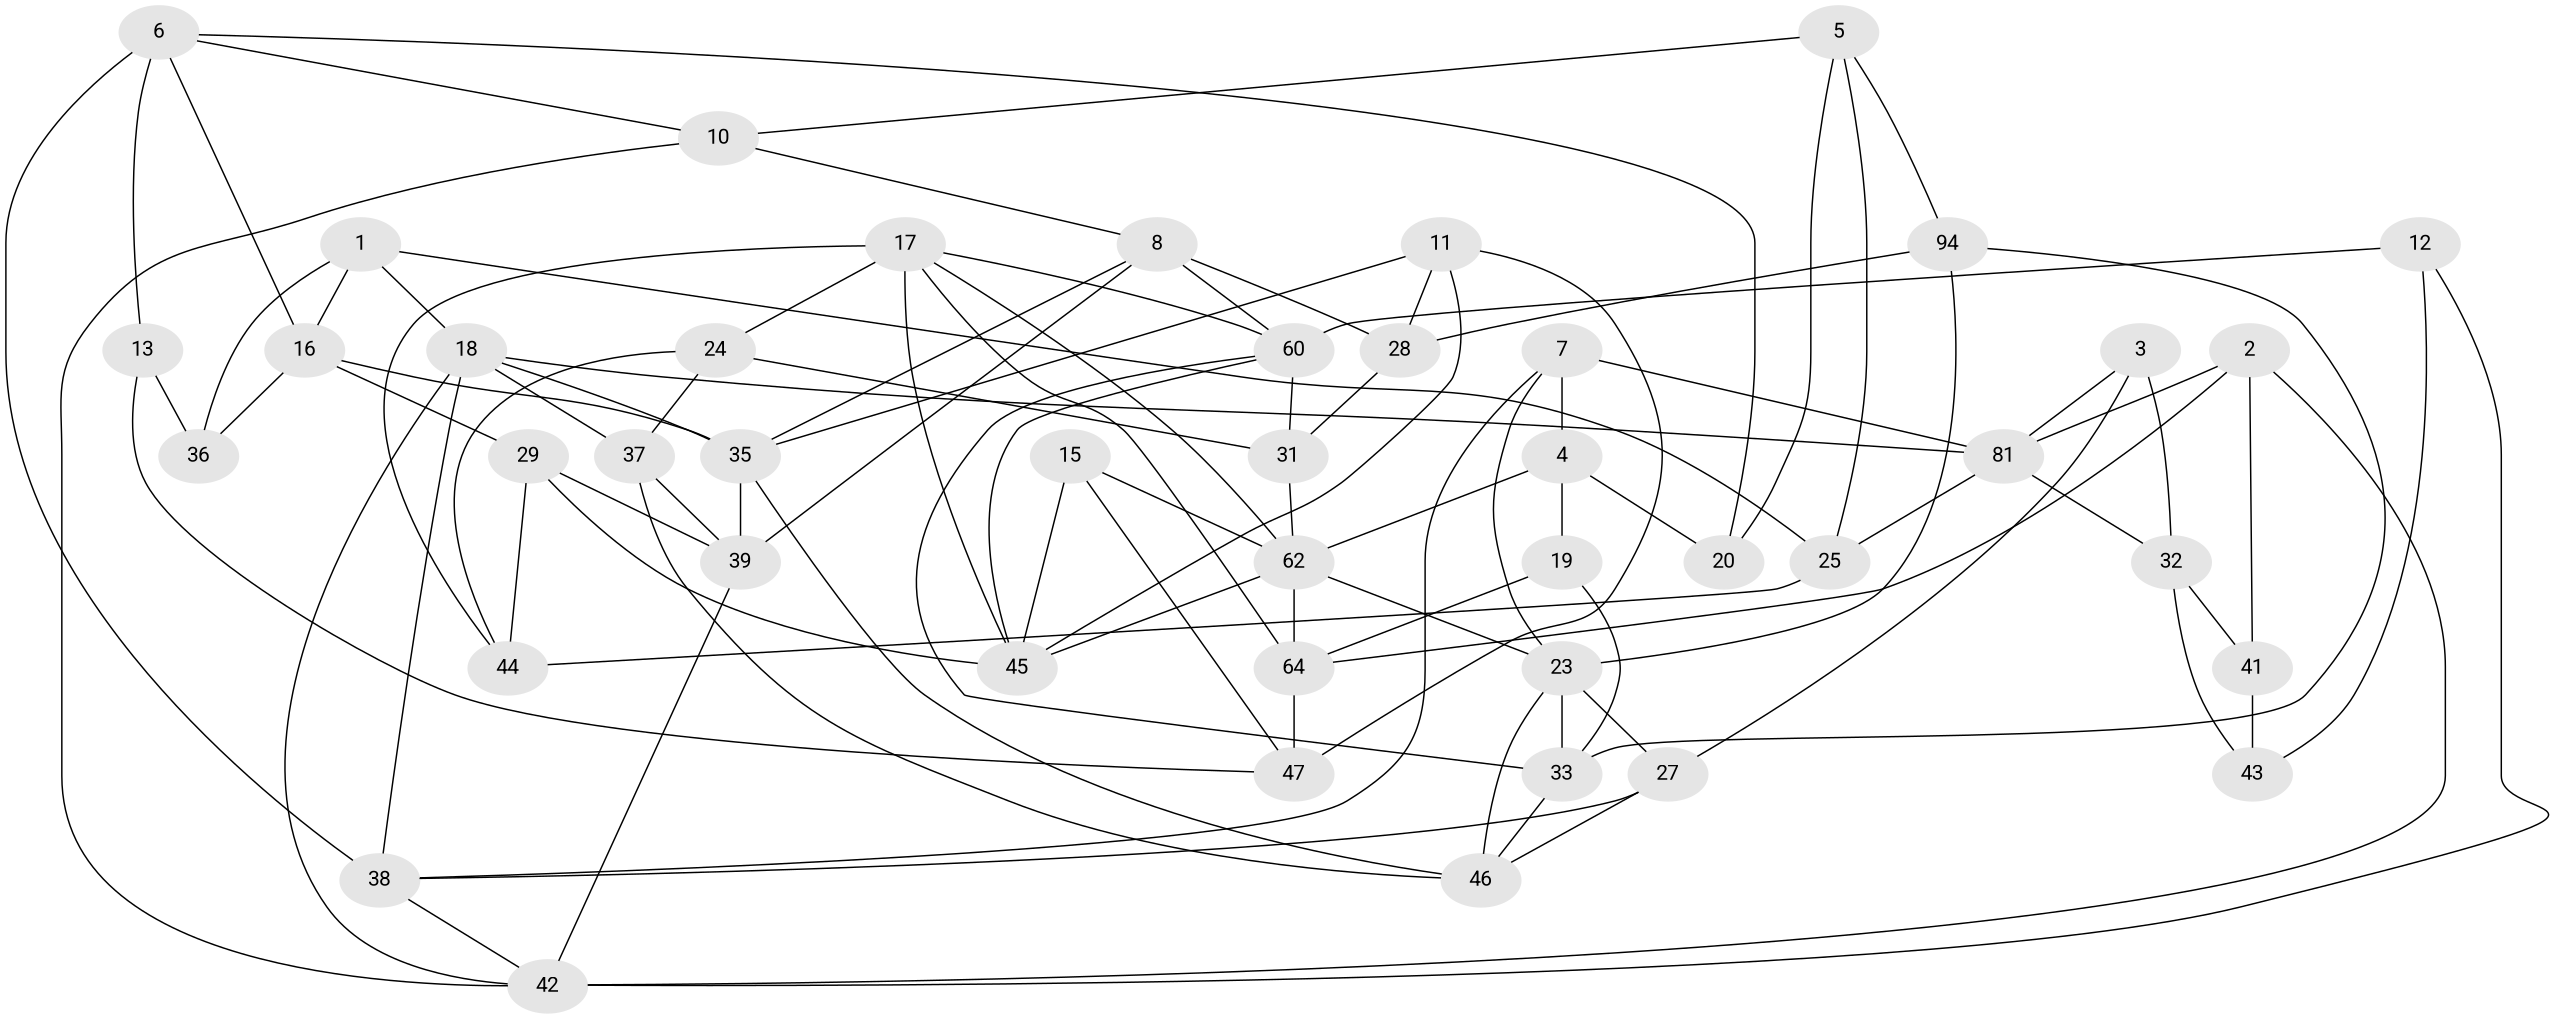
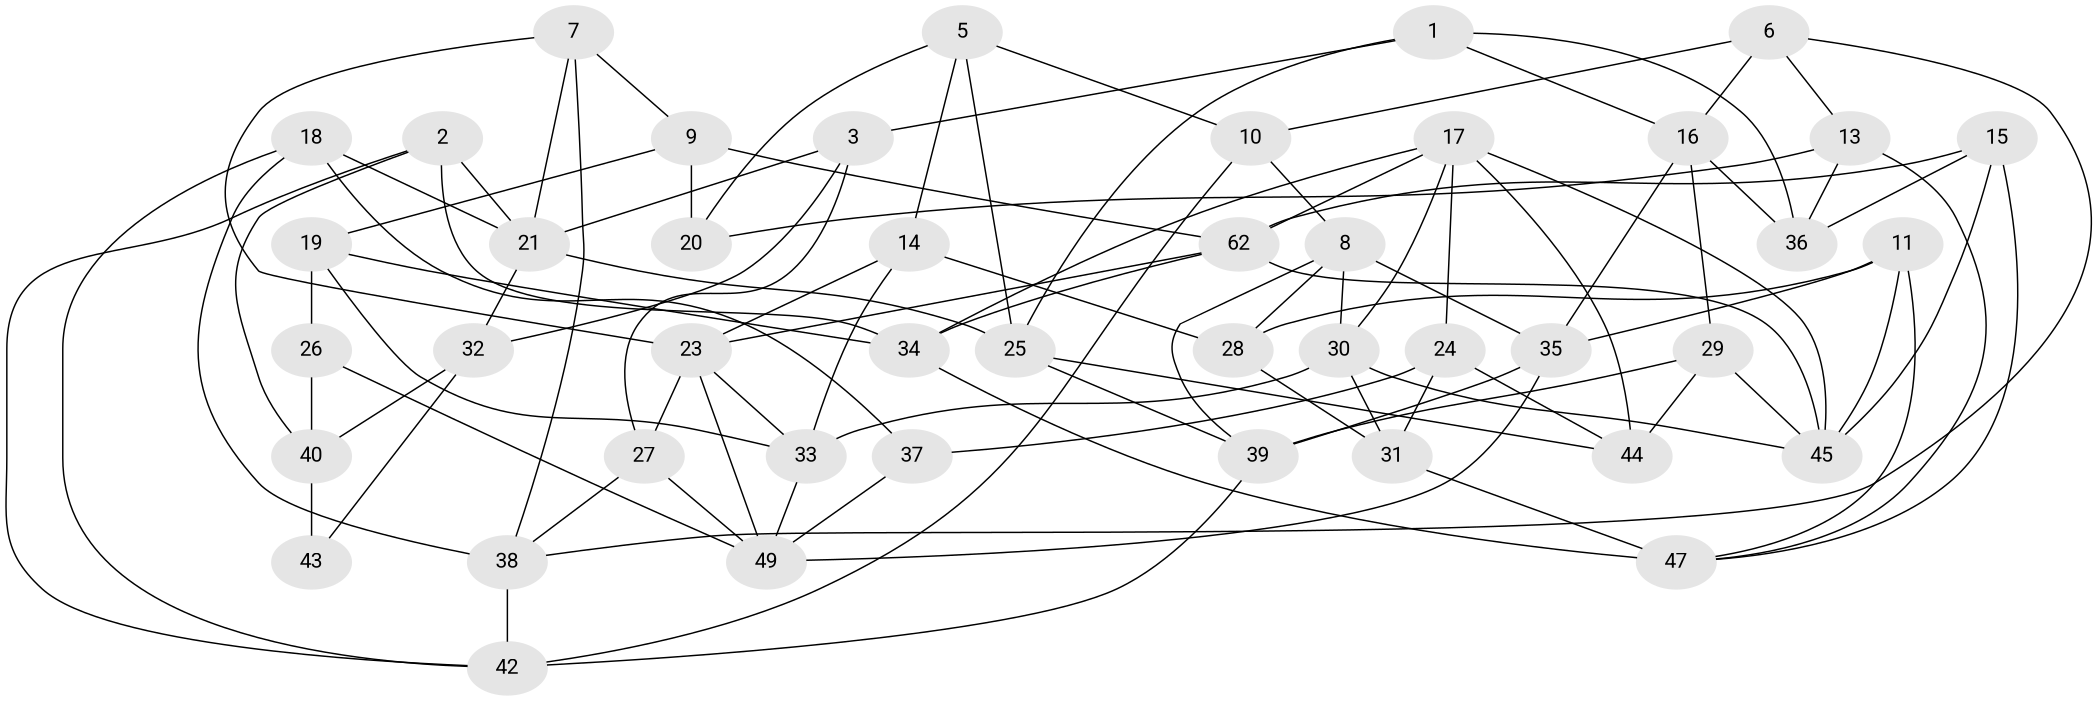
  graph {
    fontname=Roboto
    node [color=gray90 fontname=Roboto style=filled]
    edge [fontname=Roboto weight=1.0]
    1
    3
    16
    25
    36
-   21 [label=81]
+   21
    27
    32
    35
    29
    44
    2
-   34 [label=64]
-   41
+   34
+   41 [label=40]
    42
    n16 [label=47]
    43
    38
-   46
+   46 [label=49]
    24
    37
    31
    33
    5
    20
    10
-   14 [label=94]
+   14
    8
    23
    28
    6
    13
    7
-   9 [label=4]
+   9
    19
    n36 [label=62]
-   30 [label=60]
+   30
    39
    45
-   12
+   26
    11
    15
    17
    18
-   1 -- 18
+   1 -- 3
    1 -- 16
    1 -- 25
    1 -- 36
    3 -- 21
    3 -- 27
    3 -- 32
    16 -- 36
    16 -- 35
    16 -- 29 [weight=2.0]
    25 -- 44
    21 -- 25
    21 -- 32
    27 -- 38
    27 -- 46
    32 -- 41
    32 -- 43
    35 -- 46
    35 -- 39
    29 -- 44
    29 -- 39 [weight=2.0]
    29 -- 45
    2 -- 21
    2 -- 34
    2 -- 41
    2 -- 42
    34 -- n16 [weight=2.0]
    41 -- 43 [weight=2.0]
    38 -- 42
    24 -- 44
    24 -- 37
    24 -- 31
    37 -- 46
-   37 -- 39
-   31 -- n36
+   25 -- 39
+   31 -- n16
    33 -- 46
    5 -- 25
    5 -- 20
    5 -- 10
    5 -- 14
    10 -- 42
    10 -- 8
    14 -- 33
    14 -- 23
    14 -- 28
    8 -- 35
    8 -- 28
    8 -- 30
    8 -- 39
    23 -- 27
    23 -- 46
    23 -- 33
    28 -- 31
    6 -- 16
    6 -- 38
    6 -- 10
    6 -- 13
    13 -- 36
    13 -- n16
-   6 -- 20
+   13 -- 20
    7 -- 21
    7 -- 38
    7 -- 23
    7 -- 9
    9 -- 20
    9 -- 19
    9 -- n36
    19 -- 34
    19 -- 33
+   19 -- 26
    n36 -- 34
    n36 -- 23
    n36 -- 45
    30 -- 31
    30 -- 33
    30 -- 45
    39 -- 42
-   12 -- 42
-   12 -- 43
-   12 -- 30
+   26 -- 41 [weight=2.0]
+   26 -- 46
    11 -- 35
    11 -- n16
    11 -- 28
    11 -- 45
+   15 -- 36
    15 -- n16
    15 -- n36
    15 -- 45
    17 -- 44
    17 -- 34
    17 -- 24
    17 -- n36
    17 -- 30
    17 -- 45
    18 -- 21
-   18 -- 35
    18 -- 42
    18 -- 38 [weight=2.0]
    18 -- 37
  }
